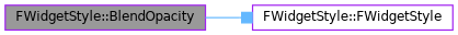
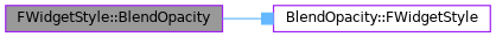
  digraph {
    rankdir=LR
    fontname="DejaVu Sans"
    node [color=purple fontname="DejaVu Sans" fontsize=10 shape=box style=filled]
    n1 [fillcolor=grey60 fontcolor=black height=0.2 label="FWidgetStyle::BlendOpacity" width=0.4]
-   n2 [fillcolor=white height=0.2 label="FWidgetStyle::FWidgetStyle" width=0.4]
+   n2 [fillcolor=white height=0.2 label="BlendOpacity::FWidgetStyle" width=0.4]
    n1 -> n2 [color=steelblue1 fontname="DejaVu Sans" fontsize=10 labelfontname=Helvetica labelfontsize=10 style=solid arrowhead=box]
  }
